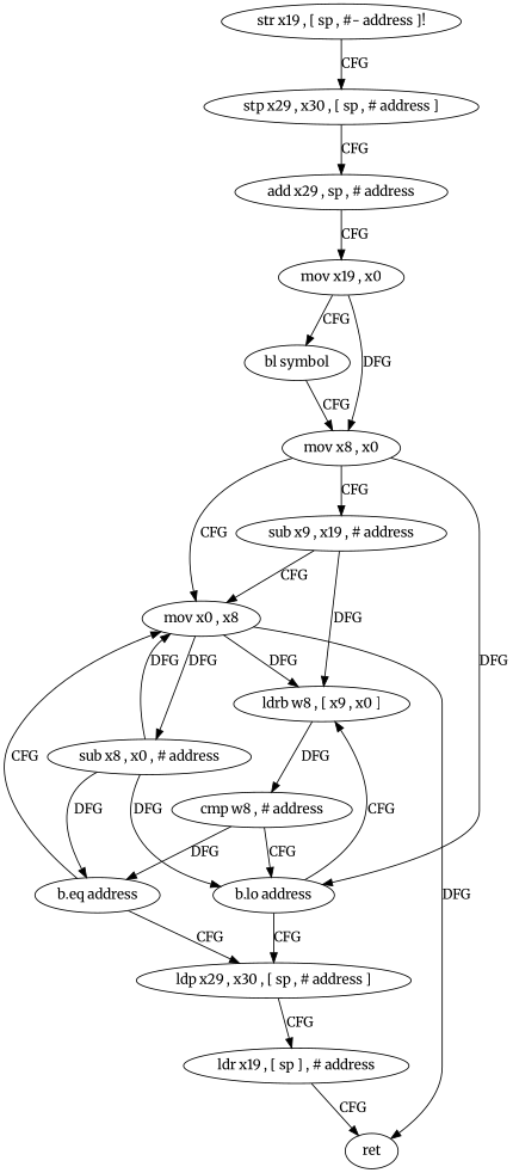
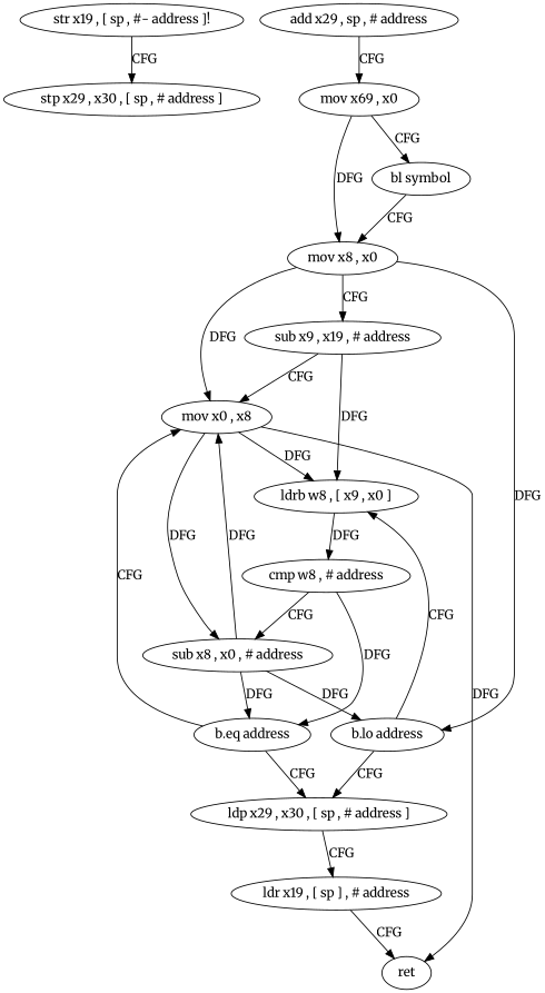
  digraph {
    fontname=Merriweather
    node [fontname=Merriweather]
    edge [fontname=Merriweather]
    n1 [label="str x19 , [ sp , #- address ]!"]
    n2 [label="stp x29 , x30 , [ sp , # address ]"]
    n3 [label="add x29 , sp , # address"]
-   n4 [label="mov x19 , x0"]
+   n4 [label="mov x69 , x0"]
    n5 [label="bl symbol"]
    n6 [label="mov x8 , x0"]
    n7 [label="sub x9 , x19 , # address"]
    n8 [label="mov x0 , x8"]
    n9 [label="ldrb w8 , [ x9 , x0 ]"]
    n10 [label="b.lo address"]
    n11 [label=ret]
    n12 [label="sub x8 , x0 , # address"]
    n13 [label="ldp x29 , x30 , [ sp , # address ]"]
    n14 [label="cmp w8 , # address"]
    n15 [label="b.eq address"]
    n16 [label="ldr x19 , [ sp ] , # address"]
    n1 -> n2 [label=CFG]
-   n2 -> n3 [label=CFG]
    n3 -> n4 [label=CFG]
    n4 -> n5 [label=CFG]
    n4 -> n6 [label=DFG]
    n5 -> n6 [label=CFG]
    n6 -> n7 [label=CFG]
-   n6 -> n8 [label=CFG]
+   n6 -> n8 [label=DFG]
    n6 -> n10 [label=DFG]
    n7 -> n8 [label=CFG]
    n7 -> n9 [label=DFG]
    n8 -> n9 [label=DFG]
    n8 -> n11 [label=DFG]
    n8 -> n12 [label=DFG]
    n9 -> n14 [label=DFG]
    n10 -> n9 [label=CFG]
    n10 -> n13 [label=CFG]
    n12 -> n8 [label=DFG]
    n12 -> n10 [label=DFG]
    n12 -> n15 [label=DFG]
    n13 -> n16 [label=CFG]
-   n14 -> n10 [label=CFG]
+   n14 -> n12 [label=CFG]
    n14 -> n15 [label=DFG]
    n15 -> n8 [label=CFG]
    n15 -> n13 [label=CFG]
    n16 -> n11 [label=CFG]
  }
